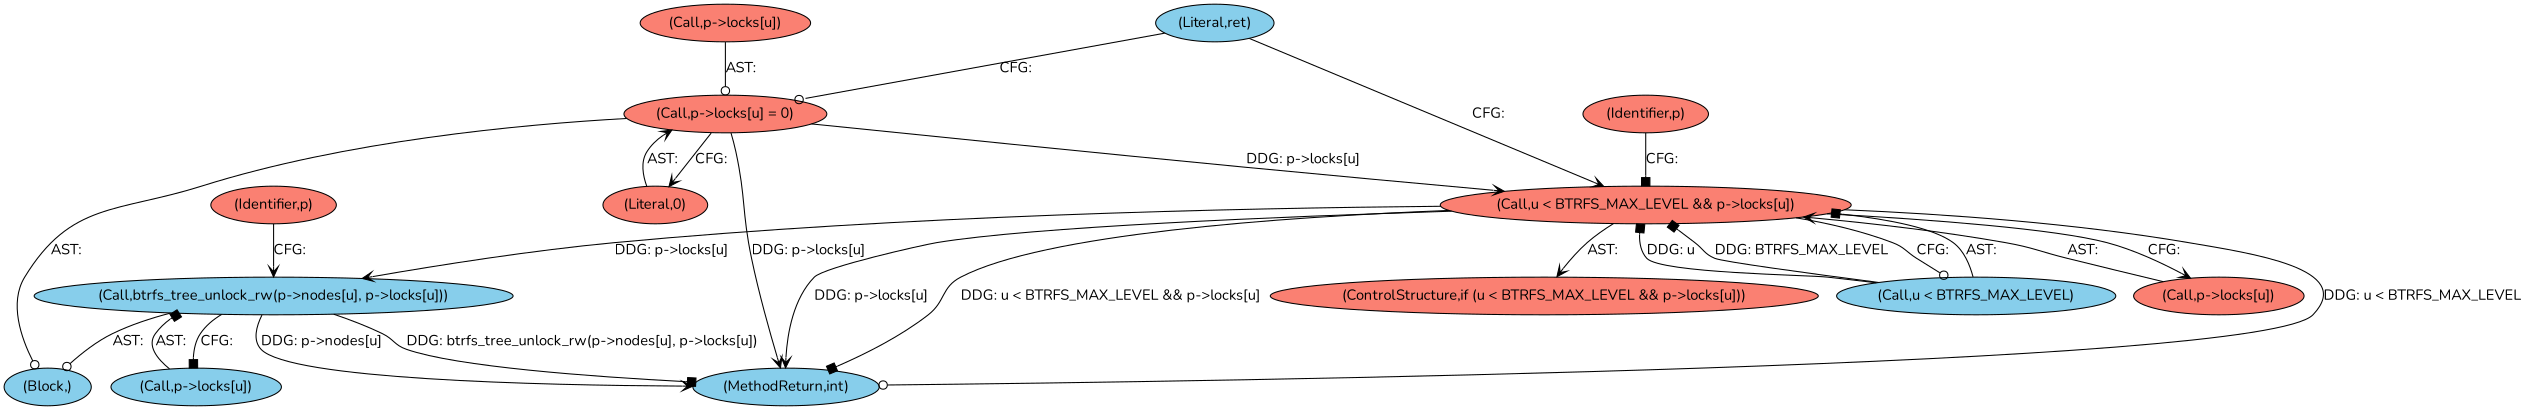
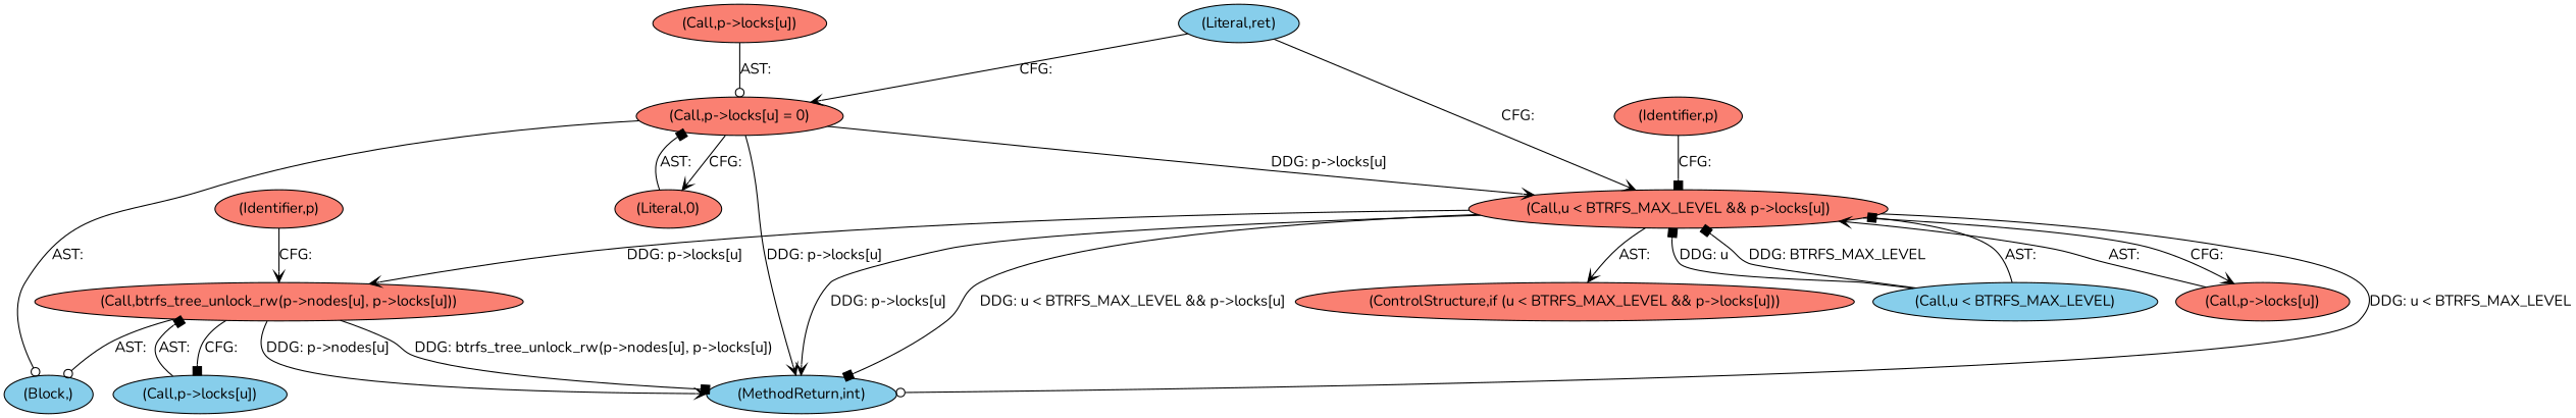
  digraph {
    fontname=Nunito
    node [fillcolor=salmon fontname=Nunito style=filled]
    edge [arrowhead=vee fontname=Nunito]
    n1 [label="(Call,p->locks[u] = 0)"]
    n2 [label="(Call,u < BTRFS_MAX_LEVEL && p->locks[u])"]
    n3 [label="(Literal,0)"]
    n4 [fillcolor=skyblue label="(MethodReturn,int)"]
    n5 [fillcolor=skyblue label="(Block,)"]
-   n6 [fillcolor=skyblue label="(Call,btrfs_tree_unlock_rw(p->nodes[u], p->locks[u]))"]
+   n6 [label="(Call,btrfs_tree_unlock_rw(p->nodes[u], p->locks[u]))"]
    n7 [label="(Call,p->locks[u])"]
    n8 [fillcolor=skyblue label="(Call,u < BTRFS_MAX_LEVEL)"]
    n9 [label="(ControlStructure,if (u < BTRFS_MAX_LEVEL && p->locks[u]))"]
    n10 [fillcolor=skyblue label="(Call,p->locks[u])"]
    n11 [label="(Identifier,p)"]
    n12 [label="(Call,p->locks[u])"]
    n13 [fillcolor=skyblue label="(Literal,ret)"]
    n14 [label="(Identifier,p)"]
    n1 -> n2 [label="DDG: p->locks[u]"]
    n1 -> n3 [label="CFG: "]
    n1 -> n4 [label="DDG: p->locks[u]"]
    n1 -> n5 [arrowhead=odot label="AST: "]
    n2 -> n4 [label="DDG: p->locks[u]"]
    n2 -> n4 [arrowhead=box label="DDG: u < BTRFS_MAX_LEVEL && p->locks[u]"]
    n2 -> n4 [arrowhead=odot label="DDG: u < BTRFS_MAX_LEVEL"]
    n2 -> n6 [label="DDG: p->locks[u]"]
    n2 -> n7 [label="CFG: "]
-   n2 -> n8 [arrowhead=odot label="CFG: "]
    n2 -> n9 [label="AST: "]
-   n3 -> n1 [label="AST: "]
+   n3 -> n1 [arrowhead=box label="AST: "]
    n6 -> n4 [label="DDG: p->nodes[u]"]
    n6 -> n4 [arrowhead=box label="DDG: btrfs_tree_unlock_rw(p->nodes[u], p->locks[u])"]
    n6 -> n5 [arrowhead=odot label="AST: "]
    n6 -> n10 [arrowhead=box label="CFG: "]
    n7 -> n2 [label="AST: "]
    n8 -> n2 [arrowhead=box label="AST: "]
    n8 -> n2 [arrowhead=box label="DDG: u"]
    n8 -> n2 [arrowhead=box label="DDG: BTRFS_MAX_LEVEL"]
    n10 -> n6 [arrowhead=box label="AST: "]
    n11 -> n6 [label="CFG: "]
    n12 -> n1 [arrowhead=odot label="AST: "]
-   n13 -> n1 [arrowhead=odot label="CFG: "]
+   n13 -> n1 [label="CFG: "]
    n13 -> n2 [label="CFG: "]
    n14 -> n2 [arrowhead=box label="CFG: "]
  }
